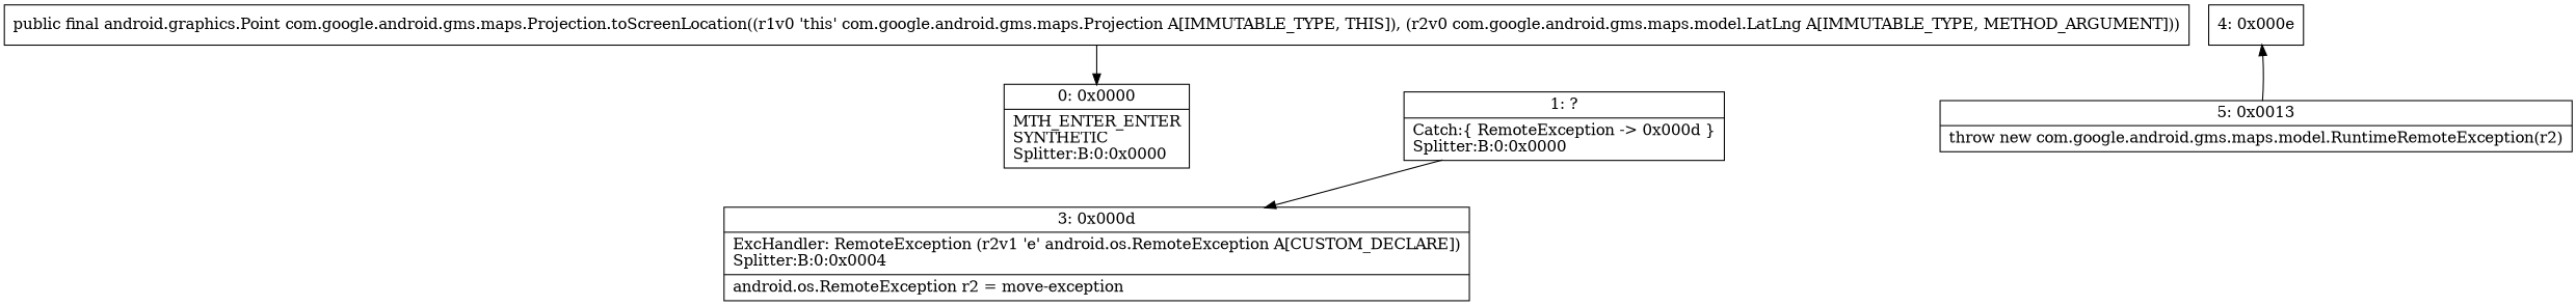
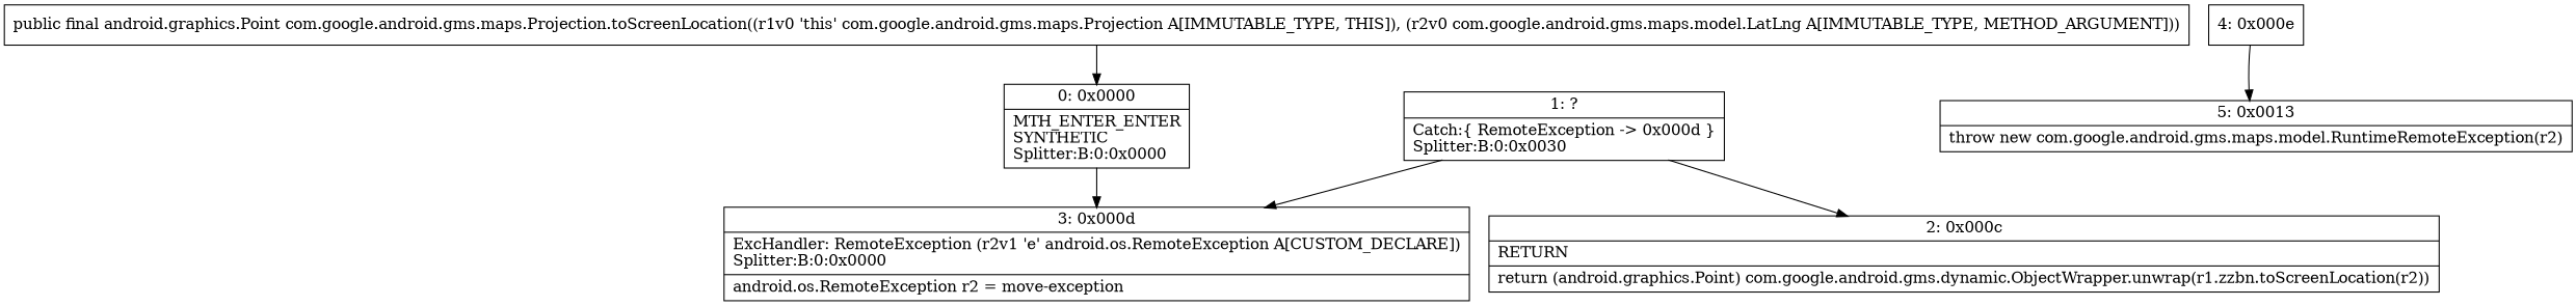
  digraph {
    node [shape=record]
    n1 [label="{0\:\ 0x0000|MTH_ENTER_ENTER\lSYNTHETIC\lSplitter:B:0:0x0000\l}"]
-   n2 [label="{3\:\ 0x000d|ExcHandler: RemoteException (r2v1 'e' android.os.RemoteException A[CUSTOM_DECLARE])\lSplitter:B:0:0x0004\l|android.os.RemoteException r2 = move\-exception\l}"]
-   n3 [label="{1\:\ ?|Catch:\{ RemoteException \-\> 0x000d \}\lSplitter:B:0:0x0000\l}"]
+   n2 [label="{3\:\ 0x000d|ExcHandler: RemoteException (r2v1 'e' android.os.RemoteException A[CUSTOM_DECLARE])\lSplitter:B:0:0x0000\l|android.os.RemoteException r2 = move\-exception\l}"]
+   n3 [label="{1\:\ ?|Catch:\{ RemoteException \-\> 0x000d \}\lSplitter:B:0:0x0030\l}"]
+   n4 [label="{2\:\ 0x000c|RETURN\l|return (android.graphics.Point) com.google.android.gms.dynamic.ObjectWrapper.unwrap(r1.zzbn.toScreenLocation(r2))\l}"]
    n5 [label="{4\:\ 0x000e}"]
    n6 [label="{5\:\ 0x0013|throw new com.google.android.gms.maps.model.RuntimeRemoteException(r2)\l}"]
    n7 [label="{public final android.graphics.Point com.google.android.gms.maps.Projection.toScreenLocation((r1v0 'this' com.google.android.gms.maps.Projection A[IMMUTABLE_TYPE, THIS]), (r2v0 com.google.android.gms.maps.model.LatLng A[IMMUTABLE_TYPE, METHOD_ARGUMENT])) }"]
+   n1 -> n2
    n3 -> n2
-   n6 -> n5
+   n3 -> n4
+   n5 -> n6
    n7 -> n1
  }
